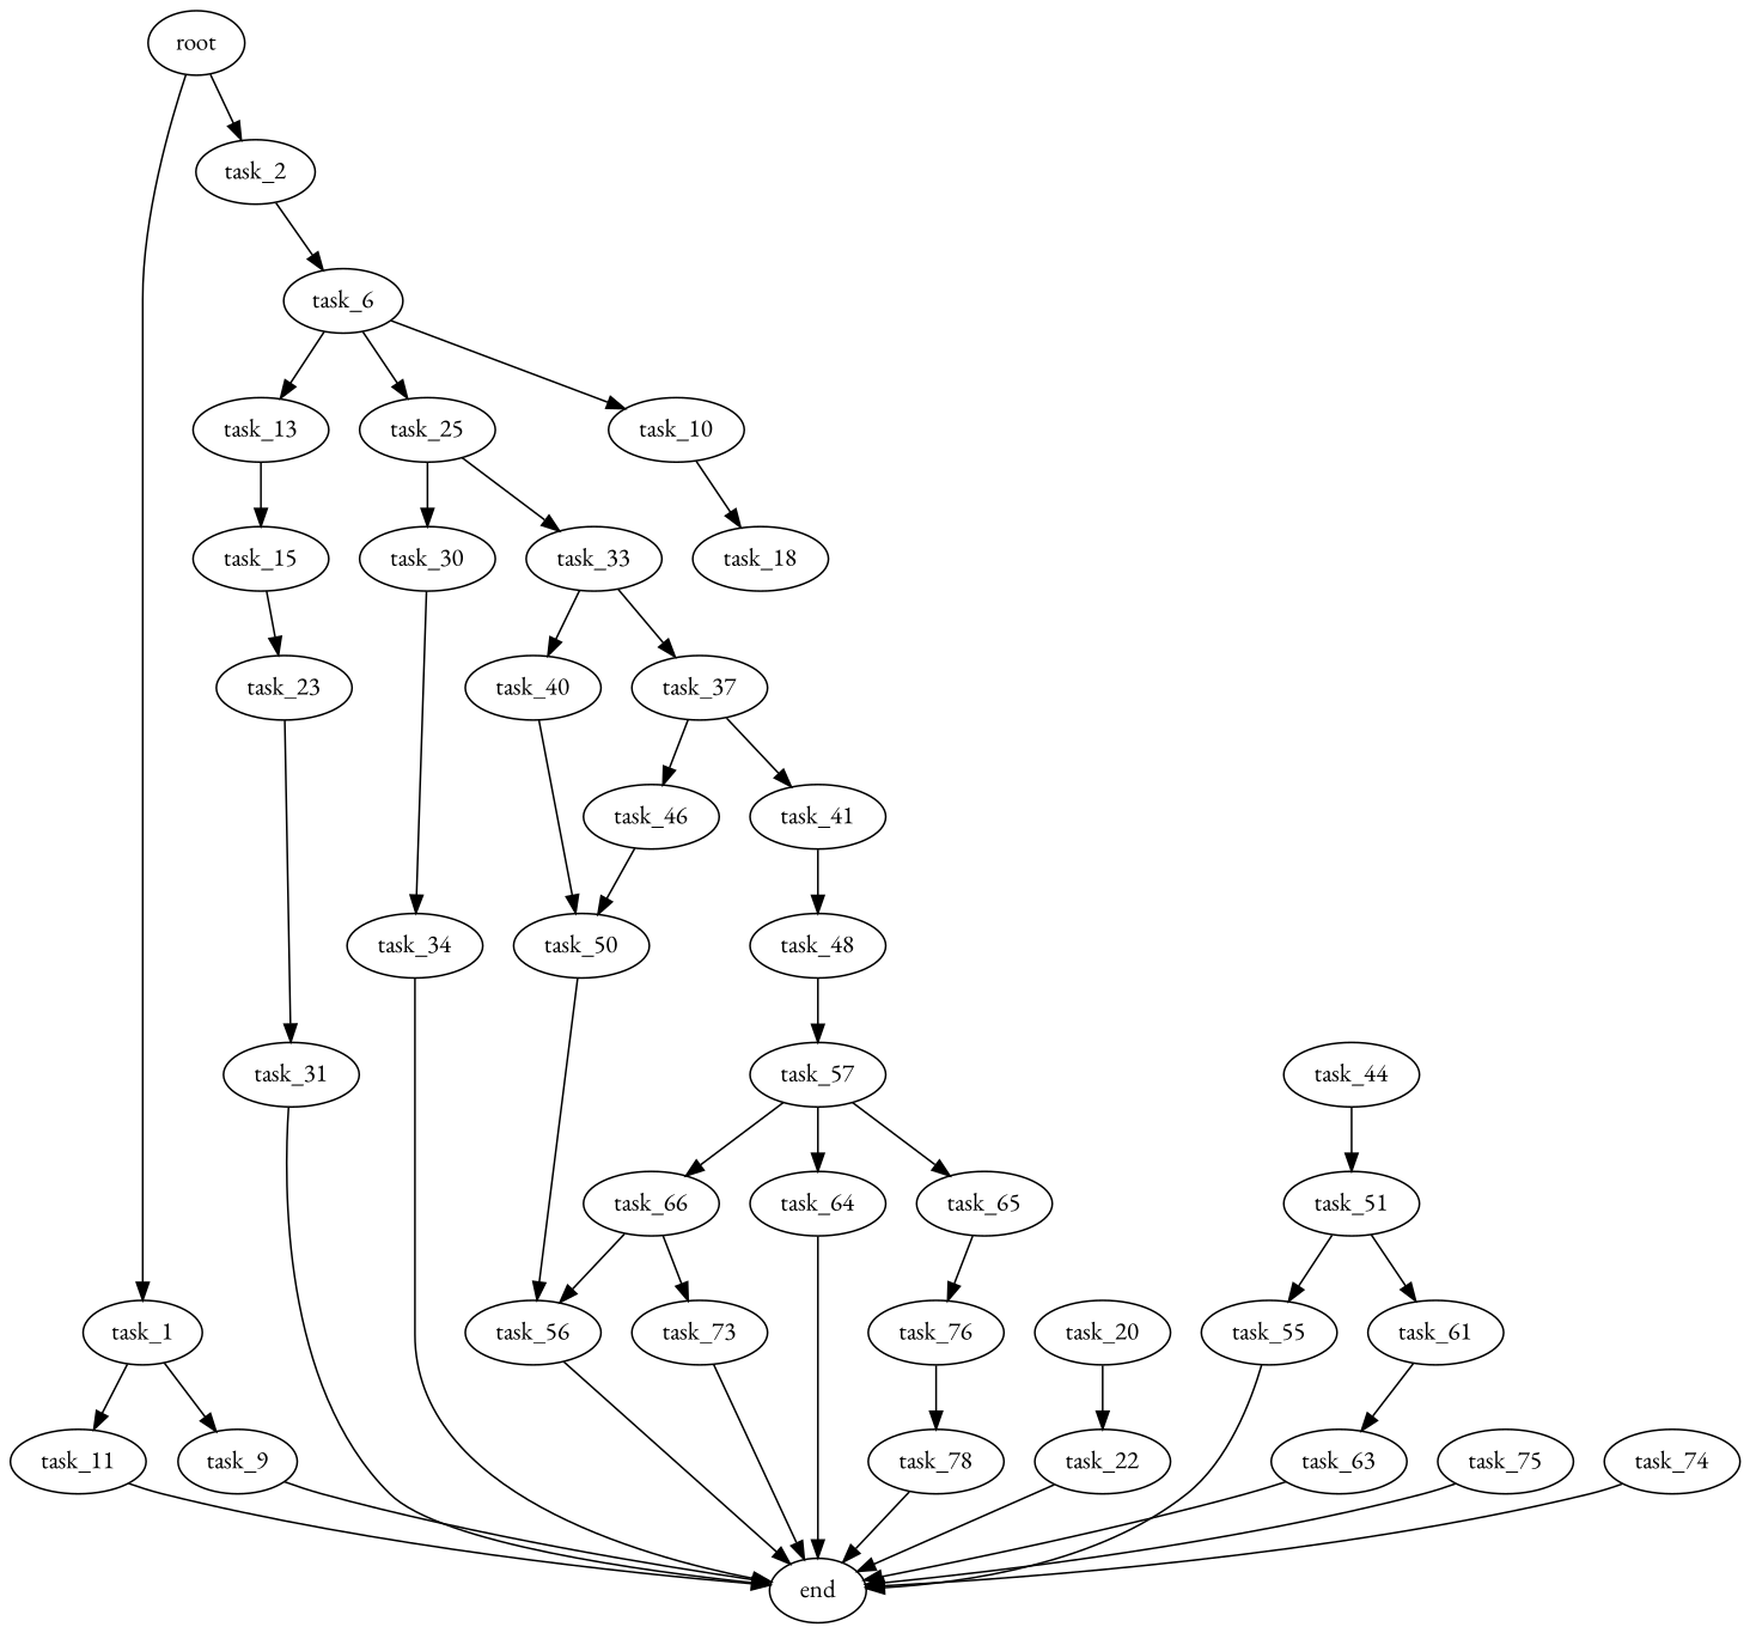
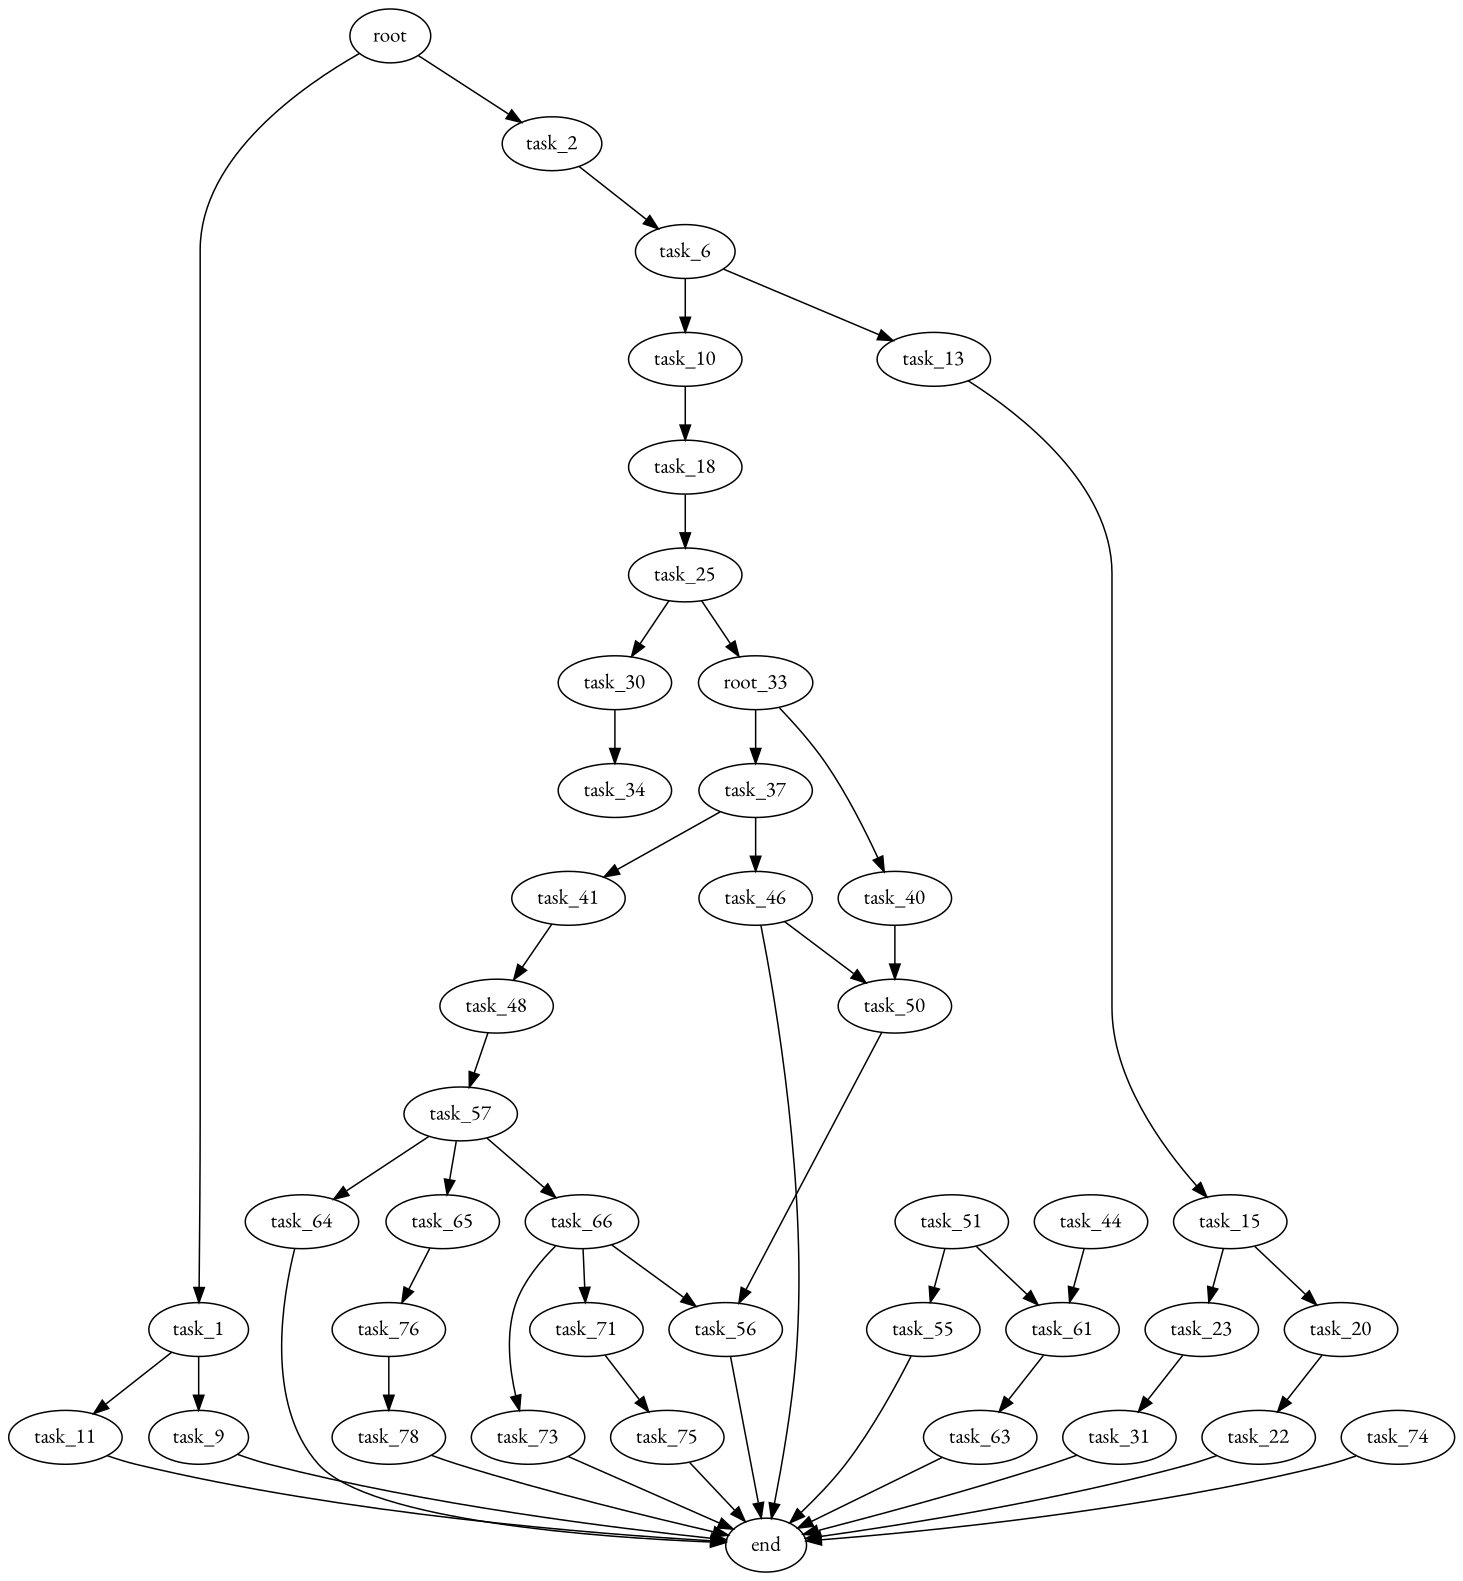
  digraph {
    fontname="EB Garamond"
    node [fontname="EB Garamond"]
    edge [fontname="EB Garamond"]
    root
    task_1
    task_2
    task_9
    task_11
    task_6
    end
    task_10
    task_13
    task_18
    task_15
    task_25
    task_20
    task_23
    task_22
    task_31
    task_30
-   task_33
+   task_33 [label=root_33]
    task_34
    task_37
    task_40
    task_41
    task_46
    task_50
    task_48
    task_44
    task_51
    task_57
    task_55
    task_61
    task_56
    task_64
    task_65
    task_66
    task_63
    task_76
+   task_71
    task_73
    task_78
    task_75
    task_74
    root -> task_1
    root -> task_2
    task_1 -> task_9
    task_1 -> task_11
    task_2 -> task_6
    task_9 -> end
    task_11 -> end
    task_6 -> task_10
    task_6 -> task_13
    task_10 -> task_18
    task_13 -> task_15
-   task_6 -> task_25
+   task_18 -> task_25
+   task_15 -> task_20
    task_15 -> task_23
    task_25 -> task_30
    task_25 -> task_33
    task_20 -> task_22
    task_23 -> task_31
    task_22 -> end
    task_31 -> end
    task_30 -> task_34
    task_33 -> task_37
    task_33 -> task_40
-   task_34 -> end
+   task_46 -> end
    task_37 -> task_41
    task_37 -> task_46
    task_40 -> task_50
    task_41 -> task_48
    task_46 -> task_50
    task_50 -> task_56
    task_48 -> task_57
-   task_44 -> task_51
+   task_44 -> task_61
    task_51 -> task_55
    task_51 -> task_61
    task_57 -> task_64
    task_57 -> task_65
    task_57 -> task_66
    task_55 -> end
    task_61 -> task_63
    task_56 -> end
    task_64 -> end
    task_65 -> task_76
    task_66 -> task_56
+   task_66 -> task_71
    task_66 -> task_73
    task_63 -> end
    task_76 -> task_78
+   task_71 -> task_75
    task_73 -> end
    task_78 -> end
    task_75 -> end
    task_74 -> end
  }
